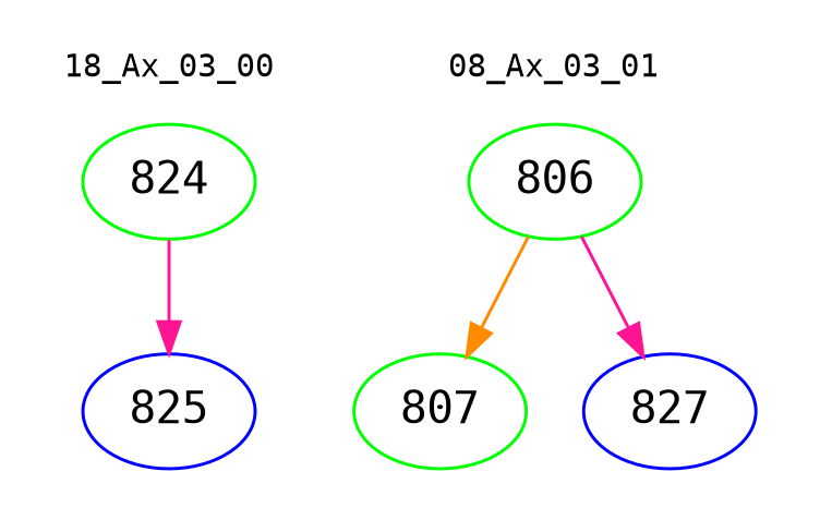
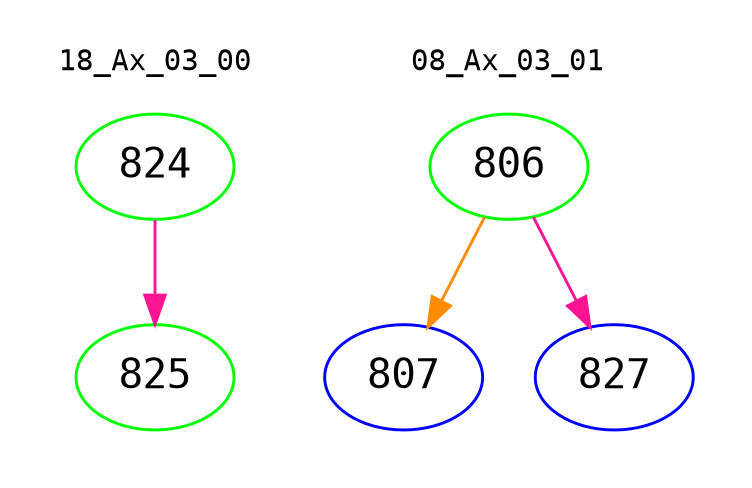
  digraph {
    fontname="DejaVu Sans Mono"
    node [color=green fontname="DejaVu Sans Mono"]
    edge [color=deeppink fontname="DejaVu Sans Mono"]
    n1 [label=824]
-   n2 [color=blue label=825]
+   n2 [label=825]
    n3 [label=806]
-   n4 [label=807]
+   n4 [color=blue label=807]
    n5 [color=blue label=827]
    subgraph cluster_1 {
      color=white
      fontsize=10
      label="18_Ax_03_00"
      n1
      n2
    }
    subgraph cluster_2 {
      color=white
      fontsize=10
      label="08_Ax_03_01"
      n3
      n4
      n5
    }
    n1 -> n2
    n3 -> n4 [color=darkorange]
    n3 -> n5
  }
